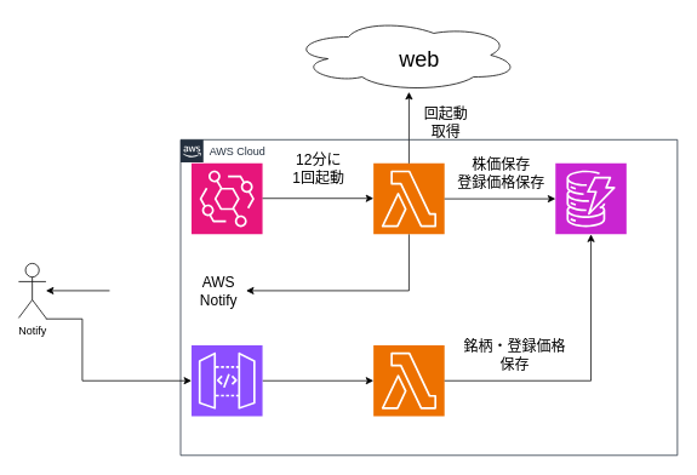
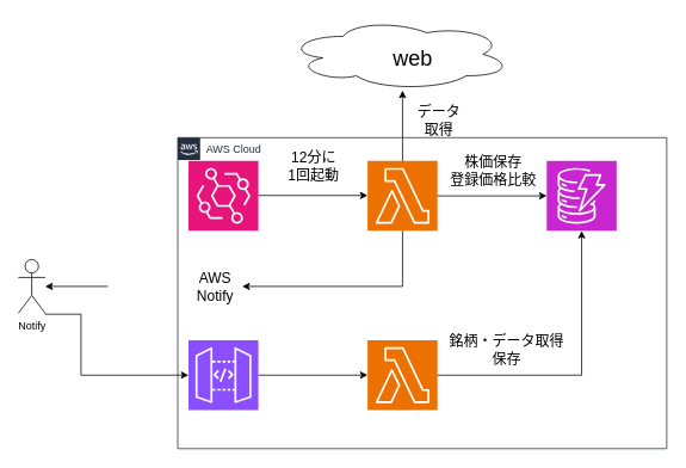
  <mxCell id="0" />
  <mxCell id="1" parent="0" />
  <mxCell id="2" value="Notify" style="shape=umlActor;verticalLabelPosition=bottom;verticalAlign=top;html=1;outlineConnect=0;" vertex="1" parent="1"><mxGeometry x="20" y="289" width="30" height="60" as="geometry" /></mxCell>
  <mxCell id="3" value="" style="sketch=0;points=[[0,0,0],[0.25,0,0],[0.5,0,0],[0.75,0,0],[1,0,0],[0,1,0],[0.25,1,0],[0.5,1,0],[0.75,1,0],[1,1,0],[0,0.25,0],[0,0.5,0],[0,0.75,0],[1,0.25,0],[1,0.5,0],[1,0.75,0]];outlineConnect=0;fontColor=#232F3E;fillColor=#C925D1;strokeColor=#ffffff;dashed=0;verticalLabelPosition=bottom;verticalAlign=top;align=center;html=1;fontSize=12;fontStyle=0;aspect=fixed;shape=mxgraph.aws4.resourceIcon;resIcon=mxgraph.aws4.dynamodb;" vertex="1" parent="1"><mxGeometry x="610" y="179" width="78" height="78" as="geometry" /></mxCell>
  <mxCell id="4" value="" style="sketch=0;points=[[0,0,0],[0.25,0,0],[0.5,0,0],[0.75,0,0],[1,0,0],[0,1,0],[0.25,1,0],[0.5,1,0],[0.75,1,0],[1,1,0],[0,0.25,0],[0,0.5,0],[0,0.75,0],[1,0.25,0],[1,0.5,0],[1,0.75,0]];outlineConnect=0;fontColor=#232F3E;fillColor=#ED7100;strokeColor=#ffffff;dashed=0;verticalLabelPosition=bottom;verticalAlign=top;align=center;html=1;fontSize=12;fontStyle=0;aspect=fixed;shape=mxgraph.aws4.resourceIcon;resIcon=mxgraph.aws4.lambda;" vertex="1" parent="1"><mxGeometry x="410" y="179" width="78" height="78" as="geometry" /></mxCell>
  <mxCell id="5" value="" style="sketch=0;points=[[0,0,0],[0.25,0,0],[0.5,0,0],[0.75,0,0],[1,0,0],[0,1,0],[0.25,1,0],[0.5,1,0],[0.75,1,0],[1,1,0],[0,0.25,0],[0,0.5,0],[0,0.75,0],[1,0.25,0],[1,0.5,0],[1,0.75,0]];outlineConnect=0;fontColor=#232F3E;fillColor=#E7157B;strokeColor=#ffffff;dashed=0;verticalLabelPosition=bottom;verticalAlign=top;align=center;html=1;fontSize=12;fontStyle=0;aspect=fixed;shape=mxgraph.aws4.resourceIcon;resIcon=mxgraph.aws4.eventbridge;" vertex="1" parent="1"><mxGeometry x="210" y="179" width="78" height="78" as="geometry" /></mxCell>
  <mxCell id="6" value="" style="ellipse;shape=cloud;whiteSpace=wrap;html=1;" vertex="1" parent="1"><mxGeometry x="320" y="20" width="250" height="80" as="geometry" /></mxCell>
  <mxCell id="7" value="&lt;font style=&quot;font-size: 24px;&quot;&gt;web&lt;/font&gt;" style="text;html=1;align=center;verticalAlign=middle;resizable=0;points=[];autosize=1;strokeColor=none;fillColor=none;" vertex="1" parent="1"><mxGeometry x="425" y="45" width="70" height="40" as="geometry" /></mxCell>
  <mxCell id="8" style="edgeStyle=orthogonalEdgeStyle;rounded=0;orthogonalLoop=1;jettySize=auto;html=1;exitX=1;exitY=0.5;exitDx=0;exitDy=0;exitPerimeter=0;" edge="1" parent="1" source="9" target="10"><mxGeometry relative="1" as="geometry" /></mxCell>
  <mxCell id="9" value="" style="sketch=0;points=[[0,0,0],[0.25,0,0],[0.5,0,0],[0.75,0,0],[1,0,0],[0,1,0],[0.25,1,0],[0.5,1,0],[0.75,1,0],[1,1,0],[0,0.25,0],[0,0.5,0],[0,0.75,0],[1,0.25,0],[1,0.5,0],[1,0.75,0]];outlineConnect=0;fontColor=#232F3E;fillColor=#8C4FFF;strokeColor=#ffffff;dashed=0;verticalLabelPosition=bottom;verticalAlign=top;align=center;html=1;fontSize=12;fontStyle=0;aspect=fixed;shape=mxgraph.aws4.resourceIcon;resIcon=mxgraph.aws4.api_gateway;" vertex="1" parent="1"><mxGeometry x="210" y="379" width="78" height="78" as="geometry" /></mxCell>
  <mxCell id="10" value="" style="sketch=0;points=[[0,0,0],[0.25,0,0],[0.5,0,0],[0.75,0,0],[1,0,0],[0,1,0],[0.25,1,0],[0.5,1,0],[0.75,1,0],[1,1,0],[0,0.25,0],[0,0.5,0],[0,0.75,0],[1,0.25,0],[1,0.5,0],[1,0.75,0]];outlineConnect=0;fontColor=#232F3E;fillColor=#ED7100;strokeColor=#ffffff;dashed=0;verticalLabelPosition=bottom;verticalAlign=top;align=center;html=1;fontSize=12;fontStyle=0;aspect=fixed;shape=mxgraph.aws4.resourceIcon;resIcon=mxgraph.aws4.lambda;" vertex="1" parent="1"><mxGeometry x="410" y="379" width="78" height="78" as="geometry" /></mxCell>
  <mxCell id="11" style="edgeStyle=orthogonalEdgeStyle;rounded=0;orthogonalLoop=1;jettySize=auto;html=1;exitX=1;exitY=0.25;exitDx=0;exitDy=0;exitPerimeter=0;entryX=0;entryY=0.25;entryDx=0;entryDy=0;entryPerimeter=0;" edge="1" parent="1"><mxGeometry relative="1" as="geometry"><mxPoint x="288" y="217.5" as="sourcePoint" /><mxPoint x="410" y="217.5" as="targetPoint" /></mxGeometry></mxCell>
  <mxCell id="12" value="12分に1回起動" style="text;html=1;strokeColor=none;fillColor=none;align=center;verticalAlign=middle;whiteSpace=wrap;rounded=0;fontSize=16;" vertex="1" parent="1"><mxGeometry x="320" y="170" width="60" height="30" as="geometry" /></mxCell>
  <mxCell id="13" style="edgeStyle=orthogonalEdgeStyle;rounded=0;orthogonalLoop=1;jettySize=auto;html=1;entryX=0.516;entryY=1.006;entryDx=0;entryDy=0;entryPerimeter=0;" edge="1" parent="1" source="4" target="6"><mxGeometry relative="1" as="geometry" /></mxCell>
- <mxCell id="14" value="回起動&lt;br style=&quot;font-size: 16px;&quot;&gt;取得" style="text;html=1;strokeColor=none;fillColor=none;align=center;verticalAlign=middle;whiteSpace=wrap;rounded=0;fontSize=16;" vertex="1" parent="1"><mxGeometry x="460" y="119" width="60" height="30" as="geometry" /></mxCell>
- <mxCell id="15" value="株価保存&lt;br style=&quot;font-size: 16px;&quot;&gt;登録価格保存" style="text;html=1;align=center;verticalAlign=middle;resizable=0;points=[];autosize=1;strokeColor=none;fillColor=none;fontSize=16;" vertex="1" parent="1"><mxGeometry x="490" y="165" width="120" height="50" as="geometry" /></mxCell>
- <mxCell id="16" value="銘柄・登録価格&lt;br style=&quot;font-size: 16px;&quot;&gt;保存" style="text;html=1;align=center;verticalAlign=middle;resizable=0;points=[];autosize=1;strokeColor=none;fillColor=none;fontSize=16;" vertex="1" parent="1"><mxGeometry x="495" y="365" width="140" height="50" as="geometry" /></mxCell>
+ <mxCell id="14" value="データ&lt;br style=&quot;font-size: 16px;&quot;&gt;取得" style="text;html=1;strokeColor=none;fillColor=none;align=center;verticalAlign=middle;whiteSpace=wrap;rounded=0;fontSize=16;" vertex="1" parent="1"><mxGeometry x="460" y="119" width="60" height="30" as="geometry" /></mxCell>
+ <mxCell id="15" value="株価保存&lt;br style=&quot;font-size: 16px;&quot;&gt;登録価格比較" style="text;html=1;align=center;verticalAlign=middle;resizable=0;points=[];autosize=1;strokeColor=none;fillColor=none;fontSize=16;" vertex="1" parent="1"><mxGeometry x="490" y="165" width="120" height="50" as="geometry" /></mxCell>
+ <mxCell id="16" value="銘柄・データ取得&lt;br style=&quot;font-size: 16px;&quot;&gt;保存" style="text;html=1;align=center;verticalAlign=middle;resizable=0;points=[];autosize=1;strokeColor=none;fillColor=none;fontSize=16;" vertex="1" parent="1"><mxGeometry x="495" y="365" width="140" height="50" as="geometry" /></mxCell>
  <mxCell id="17" style="edgeStyle=orthogonalEdgeStyle;rounded=0;orthogonalLoop=1;jettySize=auto;html=1;exitX=1;exitY=0.5;exitDx=0;exitDy=0;exitPerimeter=0;entryX=0;entryY=0.5;entryDx=0;entryDy=0;entryPerimeter=0;" edge="1" parent="1" source="4" target="3"><mxGeometry relative="1" as="geometry" /></mxCell>
  <mxCell id="18" style="edgeStyle=orthogonalEdgeStyle;rounded=0;orthogonalLoop=1;jettySize=auto;html=1;exitX=0;exitY=0.5;exitDx=0;exitDy=0;" edge="1" parent="1" source="19" target="2"><mxGeometry relative="1" as="geometry" /></mxCell>
  <mxCell id="19" value="" style="shape=image;verticalLabelPosition=bottom;labelBackgroundColor=default;verticalAlign=top;aspect=fixed;imageAspect=0;image=https://upload.wikimedia.org/wikipedia/commons/thumb/2/2e/LINE_New_App_Icon_%282020-12%29.png/480px-LINE_New_App_Icon_%282020-12%29.png;" vertex="1" parent="1"><mxGeometry x="120" y="280" width="78" height="78" as="geometry" /></mxCell>
  <mxCell id="20" style="edgeStyle=orthogonalEdgeStyle;rounded=0;orthogonalLoop=1;jettySize=auto;html=1;entryX=0.5;entryY=1;entryDx=0;entryDy=0;entryPerimeter=0;" edge="1" parent="1" source="10" target="3"><mxGeometry relative="1" as="geometry" /></mxCell>
  <mxCell id="21" value="" style="edgeStyle=orthogonalEdgeStyle;rounded=0;orthogonalLoop=1;jettySize=auto;html=1;exitX=0.5;exitY=1;exitDx=0;exitDy=0;exitPerimeter=0;entryX=1;entryY=0.5;entryDx=0;entryDy=0;" edge="1" parent="1" source="4" target="22"><mxGeometry relative="1" as="geometry"><mxPoint x="449" y="257" as="sourcePoint" /><mxPoint x="288" y="319" as="targetPoint" /></mxGeometry></mxCell>
  <mxCell id="22" value="AWS Notify" style="text;html=1;strokeColor=none;fillColor=none;align=center;verticalAlign=middle;whiteSpace=wrap;rounded=0;fontSize=16;" vertex="1" parent="1"><mxGeometry x="210" y="304" width="60" height="30" as="geometry" /></mxCell>
  <mxCell id="23" value="" style="text;strokeColor=none;fillColor=none;align=left;verticalAlign=middle;spacingTop=-1;spacingLeft=4;spacingRight=4;rotatable=0;labelPosition=right;points=[];portConstraint=eastwest;" vertex="1" parent="1"><mxGeometry x="410" y="230" width="20" height="14" as="geometry" /></mxCell>
  <mxCell id="24" value="AWS Cloud" style="points=[[0,0],[0.25,0],[0.5,0],[0.75,0],[1,0],[1,0.25],[1,0.5],[1,0.75],[1,1],[0.75,1],[0.5,1],[0.25,1],[0,1],[0,0.75],[0,0.5],[0,0.25]];outlineConnect=0;gradientColor=none;html=1;whiteSpace=wrap;fontSize=12;fontStyle=0;container=1;pointerEvents=0;collapsible=0;recursiveResize=0;shape=mxgraph.aws4.group;grIcon=mxgraph.aws4.group_aws_cloud_alt;strokeColor=#232F3E;fillColor=none;verticalAlign=top;align=left;spacingLeft=30;fontColor=#232F3E;dashed=0;" vertex="1" parent="1"><mxGeometry x="198" y="153" width="546" height="347" as="geometry" /></mxCell>
  <mxCell id="25" style="edgeStyle=orthogonalEdgeStyle;rounded=0;orthogonalLoop=1;jettySize=auto;html=1;entryX=0;entryY=0.5;entryDx=0;entryDy=0;entryPerimeter=0;" edge="1" parent="1" source="2" target="9"><mxGeometry relative="1" as="geometry"><Array as="points"><mxPoint x="50" y="350" /><mxPoint x="90" y="350" /><mxPoint x="90" y="418" /></Array></mxGeometry></mxCell>
